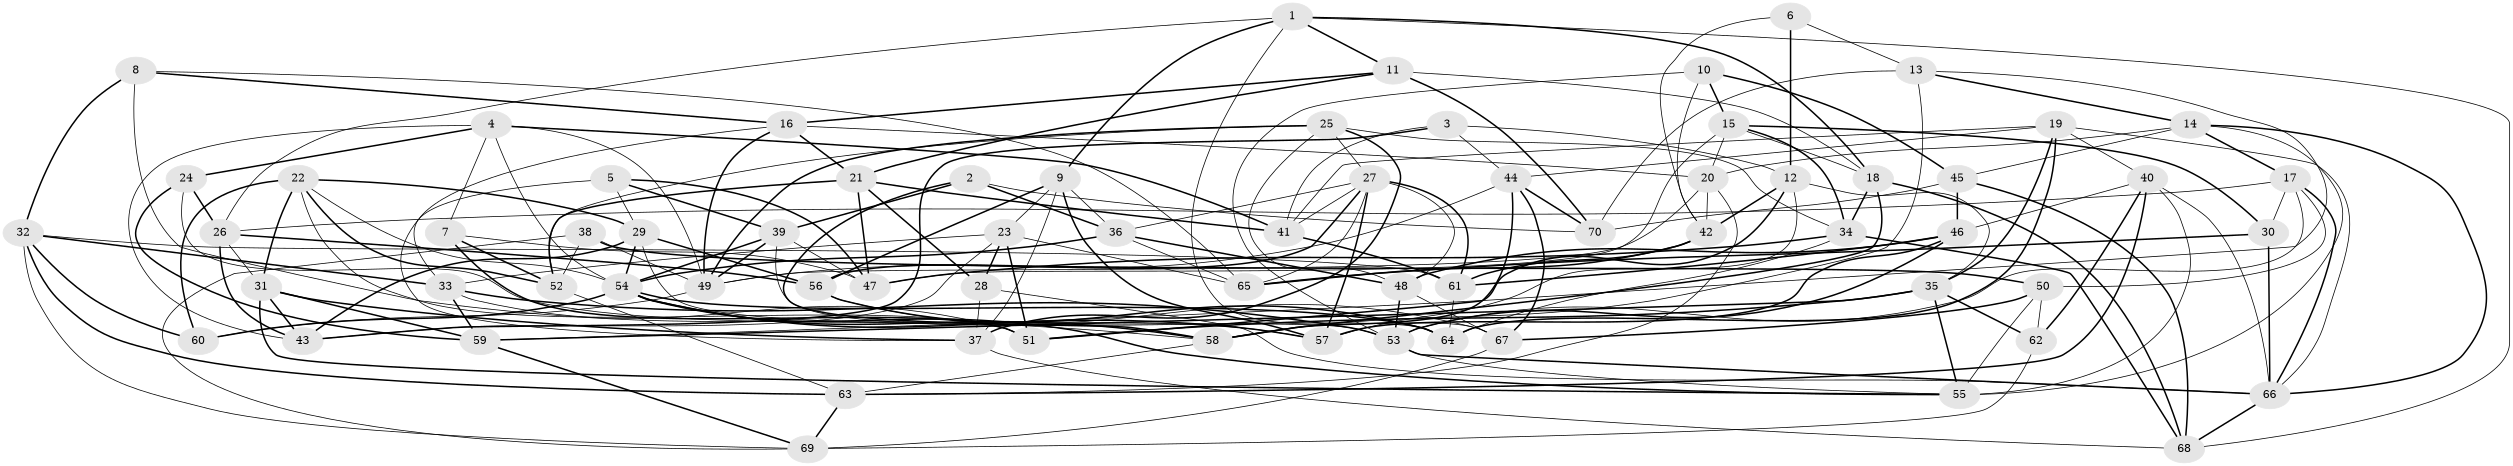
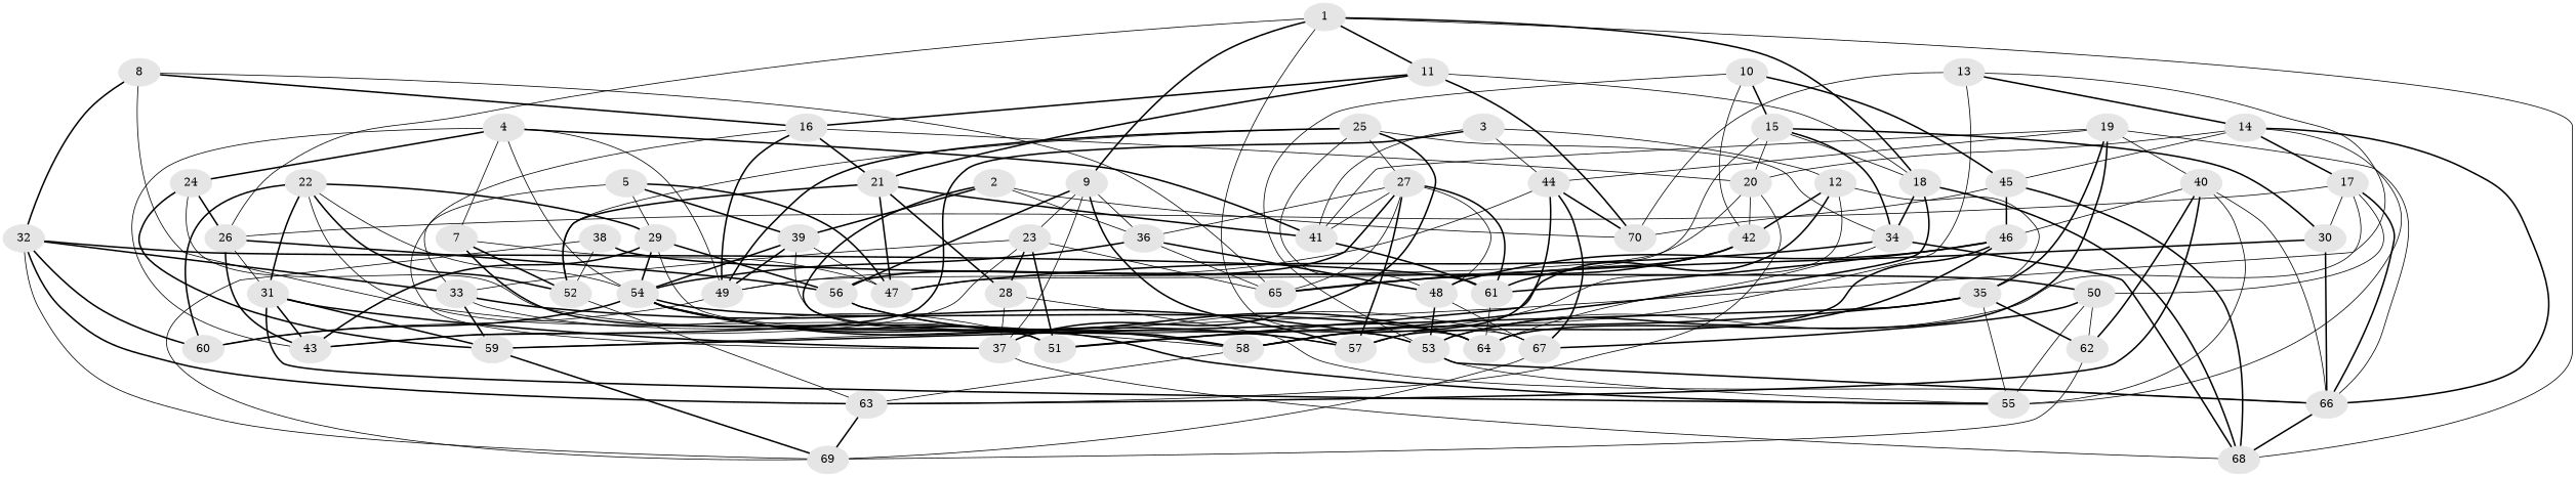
  graph {
    node [color=gray90 style=filled]
    edge [style=bold weight=1.0]
    1
    9
    11
    18
    26
    67
    68
    36
    37
    23
    56
    57
    70
    16
    21
    58
    34
    43
    31
    69
    2
    39
    54
    65
    48
    49
    47
    64
    63
    3
    12
    41
    44
    42
    51
    35
    61
    4
    7
    24
    52
    59
    60
    55
    5
    29
    53
-   6
    13
    14
    45
    46
    8
    32
    20
    33
    28
    10
    15
    30
    66
    62
    17
    50
    19
    40
    22
    25
    27
    38
    1 -- 9
    1 -- 11
    1 -- 18
    1 -- 26 [style=solid]
    1 -- 67 [style=solid]
    1 -- 68 [style=solid]
    9 -- 36 [style=solid]
    9 -- 37 [style=solid]
    9 -- 23 [style=solid]
    9 -- 56
    9 -- 57
    11 -- 18 [style=solid]
    11 -- 70 [weight=2.0]
    11 -- 16
    11 -- 21
    18 -- 68
    18 -- 58
    18 -- 34
    26 -- 56
    26 -- 43
    26 -- 31 [style=solid]
    67 -- 69 [style=solid]
    36 -- 54
    36 -- 65 [style=solid]
    36 -- 48
    37 -- 68 [style=solid]
    23 -- 43 [style=solid]
    23 -- 65 [style=solid]
    23 -- 51
    23 -- 33 [style=solid]
    23 -- 28
    56 -- 67 [style=solid]
    56 -- 64
    16 -- 21
    16 -- 49
    16 -- 20 [style=solid]
    16 -- 33 [style=solid]
    21 -- 47
    21 -- 41
    21 -- 52
    21 -- 28
    58 -- 63 [style=solid]
    34 -- 68
    34 -- 47
    34 -- 64 [style=solid]
    31 -- 37
    31 -- 43
    31 -- 59
    31 -- 55
-   2 -- 36
+   2 -- 36 [style=solid]
    2 -- 70 [style=solid]
    2 -- 58
    2 -- 39
    39 -- 54
    39 -- 49
    39 -- 47 [style=solid]
    39 -- 64 [style=solid]
    54 -- 57
    54 -- 58
    54 -- 64
    54 -- 60
    54 -- 55
    48 -- 67 [style=solid]
    48 -- 53
    49 -- 60 [style=solid]
    63 -- 69
    3 -- 43
    3 -- 12 [style=solid]
    3 -- 41 [style=solid]
    3 -- 44 [style=solid]
    12 -- 57 [style=solid]
    12 -- 42
    12 -- 51
    12 -- 35 [style=solid]
    41 -- 61
    44 -- 67
    44 -- 70
    44 -- 58
    44 -- 49 [style=solid]
    42 -- 65
    42 -- 61
    35 -- 51
    35 -- 59
-   35 -- 55
+   35 -- 55 [style=solid]
    35 -- 62
    61 -- 64 [style=solid]
    4 -- 43 [style=solid]
    4 -- 54 [style=solid]
    4 -- 49 [style=solid]
    4 -- 41
    4 -- 7 [style=solid]
    4 -- 24
    7 -- 47 [style=solid]
    7 -- 51
    7 -- 52
    24 -- 26
    24 -- 57 [style=solid]
    24 -- 59
    52 -- 63 [style=solid]
    59 -- 69
    5 -- 37 [style=solid]
    5 -- 39
    5 -- 47
    5 -- 29 [style=solid]
    29 -- 56
    29 -- 43
    29 -- 54
    29 -- 53 [style=solid]
    53 -- 55 [style=solid]
    53 -- 66
-   6 -- 12
-   6 -- 42 [style=solid]
-   6 -- 13 [style=solid]
    13 -- 70 [style=solid]
    13 -- 58 [style=solid weight=2.0]
    13 -- 59 [style=solid]
    13 -- 14
    14 -- 55 [style=solid]
    14 -- 45 [style=solid]
    14 -- 20 [style=solid]
    14 -- 66
    14 -- 17
    45 -- 68
    45 -- 70 [style=solid]
    45 -- 46
    46 -- 57
    46 -- 48
    46 -- 61
    46 -- 53
    8 -- 16
    8 -- 58 [style=solid]
    8 -- 65 [style=solid]
    8 -- 32
    32 -- 69 [style=solid]
    32 -- 63
-   32 -- 61 [style=solid]
+   32 -- 61
    32 -- 60
    32 -- 33
    20 -- 49 [style=solid]
    20 -- 63 [style=solid]
    20 -- 42 [style=solid]
    33 -- 51 [style=solid]
    33 -- 59
    33 -- 53
    28 -- 37 [style=solid]
    28 -- 66 [style=solid]
    10 -- 42 [style=solid]
    10 -- 53 [style=solid]
    10 -- 45
    10 -- 15
    15 -- 18 [style=solid]
    15 -- 34
    15 -- 47 [style=solid]
    15 -- 20 [style=solid]
    15 -- 30
    30 -- 65
    30 -- 66
    66 -- 68
    62 -- 69 [style=solid]
    17 -- 26 [style=solid]
    17 -- 53 [style=solid]
    17 -- 30 [style=solid]
    17 -- 66
    17 -- 50 [style=solid]
    50 -- 67
    50 -- 55 [style=solid weight=2.0]
    50 -- 62 [style=solid]
    19 -- 64
    19 -- 41 [style=solid]
    19 -- 44 [style=solid]
    19 -- 35
    19 -- 66 [style=solid]
    19 -- 40 [style=solid]
    40 -- 63
    40 -- 55 [style=solid]
    40 -- 46 [style=solid]
    40 -- 66 [style=solid]
    40 -- 62
    22 -- 31
    22 -- 54 [style=solid]
    22 -- 51 [style=solid]
    22 -- 52
    22 -- 60
    22 -- 29
    25 -- 37
    25 -- 34 [style=solid]
    25 -- 48 [style=solid]
    25 -- 49
    25 -- 52 [style=solid]
    25 -- 27 [style=solid]
    27 -- 36 [style=solid]
    27 -- 56
    27 -- 57
    27 -- 65 [style=solid]
    27 -- 48 [style=solid]
    27 -- 41 [style=solid]
    27 -- 61
    38 -- 69 [style=solid]
-   38 -- 49 [style=solid]
    38 -- 52 [style=solid]
    38 -- 50
  }
